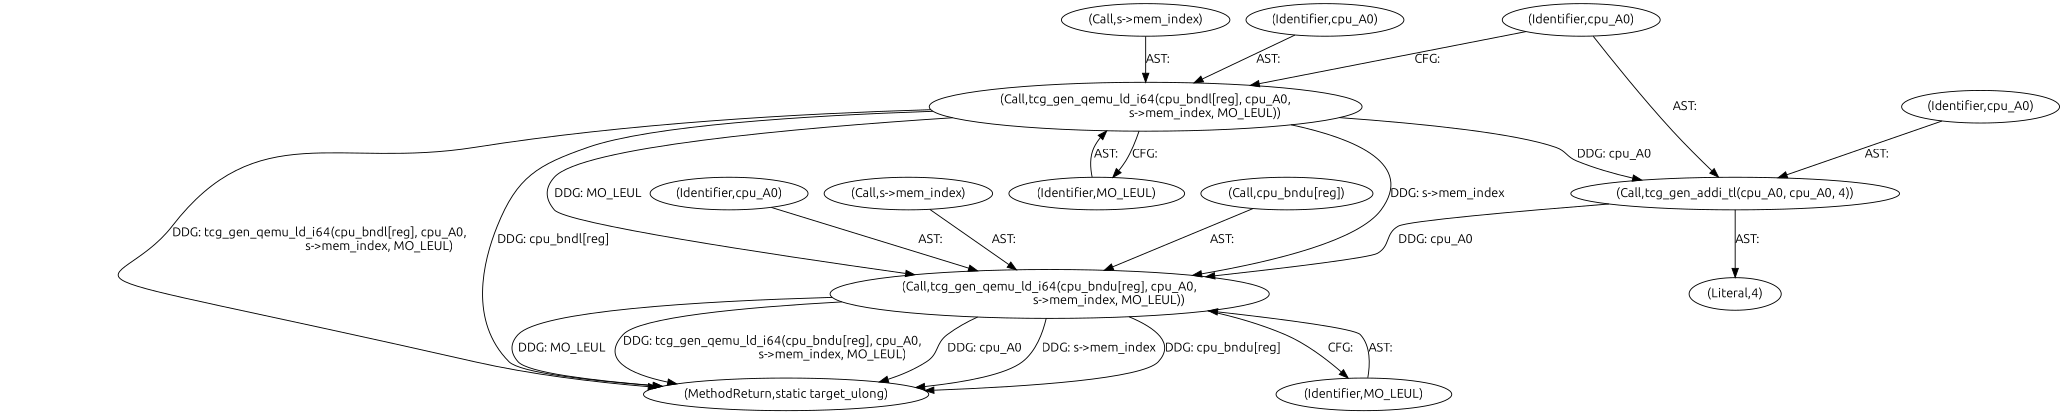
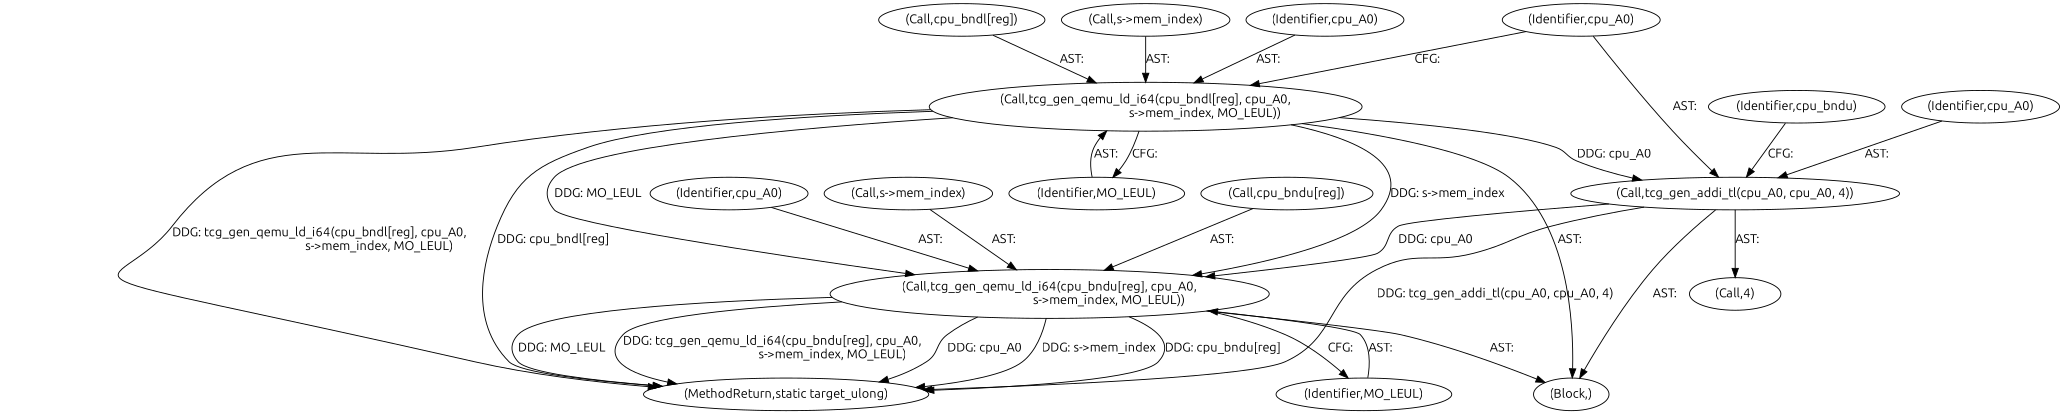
  digraph {
    fontname=Ubuntu
    node [fontname=Ubuntu]
    edge [fontname=Ubuntu]
    n1 [label="(Call,tcg_gen_qemu_ld_i64(cpu_bndl[reg], cpu_A0,\n                                            s->mem_index, MO_LEUL))"]
    n2 [label="(Call,tcg_gen_addi_tl(cpu_A0, cpu_A0, 4))"]
    n3 [label="(Call,tcg_gen_qemu_ld_i64(cpu_bndu[reg], cpu_A0,\n                                            s->mem_index, MO_LEUL))"]
    n4 [label="(MethodReturn,static target_ulong)"]
    n5 [label="(Identifier,MO_LEUL)"]
-   n7 [label="(Literal,4)"]
+   n6 [label="(Block,)"]
+   n7 [label="(Call,4)"]
    n8 [label="(Identifier,MO_LEUL)"]
    n9 [label="(Identifier,cpu_A0)"]
    n10 [label="(Identifier,cpu_A0)"]
    n11 [label="(Identifier,cpu_A0)"]
+   n12 [label="(Identifier,cpu_bndu)"]
+   n13 [label="(Call,cpu_bndl[reg])"]
    n14 [label="(Call,s->mem_index)"]
    n15 [label="(Call,cpu_bndu[reg])"]
    n16 [label="(Call,s->mem_index)"]
    n17 [label="(Identifier,cpu_A0)"]
    n1 -> n2 [label="DDG: cpu_A0"]
    n1 -> n3 [label="DDG: s->mem_index"]
    n1 -> n3 [label="DDG: MO_LEUL"]
    n1 -> n4 [label="DDG: tcg_gen_qemu_ld_i64(cpu_bndl[reg], cpu_A0,\n                                            s->mem_index, MO_LEUL)"]
    n1 -> n4 [label="DDG: cpu_bndl[reg]"]
    n1 -> n5 [label="CFG: "]
+   n1 -> n6 [label="AST: "]
    n2 -> n3 [label="DDG: cpu_A0"]
+   n2 -> n4 [label="DDG: tcg_gen_addi_tl(cpu_A0, cpu_A0, 4)"]
+   n2 -> n6 [label="AST: "]
    n2 -> n7 [label="AST: "]
    n3 -> n4 [label="DDG: cpu_A0"]
    n3 -> n4 [label="DDG: s->mem_index"]
    n3 -> n4 [label="DDG: cpu_bndu[reg]"]
    n3 -> n4 [label="DDG: MO_LEUL"]
    n3 -> n4 [label="DDG: tcg_gen_qemu_ld_i64(cpu_bndu[reg], cpu_A0,\n                                            s->mem_index, MO_LEUL)"]
+   n3 -> n6 [label="AST: "]
    n3 -> n8 [label="CFG: "]
    n5 -> n1 [label="AST: "]
    n8 -> n3 [label="AST: "]
    n9 -> n2 [label="AST: "]
    n10 -> n1 [label="CFG: "]
    n10 -> n2 [label="AST: "]
    n11 -> n1 [label="AST: "]
+   n12 -> n2 [label="CFG: "]
+   n13 -> n1 [label="AST: "]
    n14 -> n3 [label="AST: "]
    n15 -> n3 [label="AST: "]
    n16 -> n1 [label="AST: "]
    n17 -> n3 [label="AST: "]
  }
